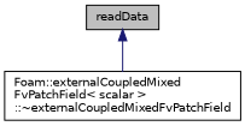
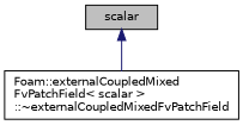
  digraph {
    rankdir=TB
    node [color=black fontname=Helvetica fontsize=10 shape=record]
-   n1 [fillcolor=grey75 fontcolor=black height=0.2 label=readData style=filled width=0.4]
+   n1 [fillcolor=grey75 fontcolor=black height=0.2 label=scalar style=filled width=0.4]
    n2 [height=0.2 label="Foam::externalCoupledMixed\lFvPatchField\< scalar \>\l::~externalCoupledMixedFvPatchField" width=0.4]
    n1 -> n2 [color=midnightblue dir=back fontname=Helvetica fontsize=10 labelfontname=Helvetica labelfontsize=10 style=solid]
  }
